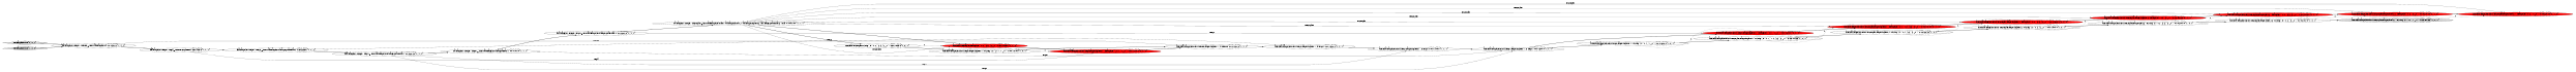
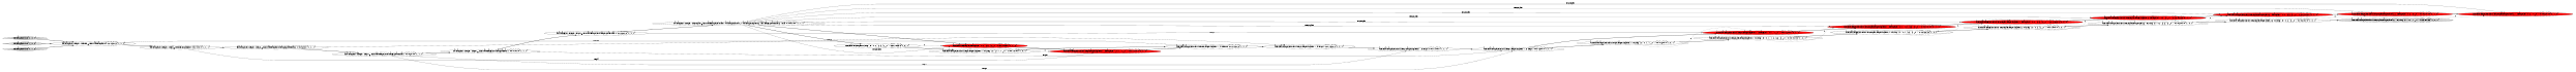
  digraph {
    rankdir=LR
    node [fillcolor=white shape=ellipse style=filled]
    edge [style=bold]
    n1 [label="final RangeSet<Integer> setGt0 = ImmutableRangeSet.of(Range.greaterThan(0))@@@8@@@['1', '1', '1']"]
    n2 [fillcolor=red label="assertThat(RangeSets.minus(setGt0,Range.singleton(1)),isRangeSet(\"((0..1), (1..+∞)(\"))@@@16@@@['0', '1', '0']"]
    n3 [label="final RangeSet<Integer> setComplex = ImmutableRangeSet.builder().add(Range.closed(0,2)).add(Range.singleton(3)).add(Range.greaterThan(5)).build()@@@9@@@['1', '1', '1']"]
    n4 [fillcolor=red label="assertThat(RangeSets.minus(setComplex,Range.singleton(3)),isRangeSet(\"((0..2(, (5..+∞)(\"))@@@19@@@['0', '1', '0']"]
    n5 [fillcolor=red label="assertThat(RangeSets.minus(setComplex,Range.open(2,3)),isRangeSet(\"((0..2(, (3..3(, (5..+∞)(\"))@@@20@@@['0', '1', '0']"]
    n6 [label="assertThat(RangeSets.minus(setComplex,Range.closed(2,3)).toString(),is(\"((0‥2), (5‥+∞)(\"))@@@21@@@['1', '0', '1']"]
    n7 [fillcolor=lightgray label="assertThat(RangeSets.minus(setComplex,Range.closed(2,7)).toString(),is(\"((0‥2), (7‥+∞)(\"))@@@22@@@['1', '0', '1']"]
    n8 [fillcolor=red label="assertThat(RangeSets.minus(setComplex,Range.closed(2,3)),isRangeSet(\"((0..2), (5..+∞)(\"))@@@21@@@['0', '1', '0']"]
    n9 [label="final RangeSet<Integer> setGt2 = ImmutableRangeSet.of(Range.greaterThan(2))@@@5@@@['1', '1', '1']"]
    n10 [label="final RangeSet<Integer> setGt1 = ImmutableRangeSet.of(Range.greaterThan(1))@@@6@@@['1', '1', '1']"]
    n11 [label="assertThat(RangeSets.minus(setGt2,Range.singleton(1)),is(setGt2))@@@13@@@['1', '1', '1']"]
    n12 [label="assertThat(RangeSets.minus(setGe1,Range.singleton(1)),is(setGt1))@@@15@@@['1', '1', '1']"]
    n13 [label="final RangeSet<Integer> setGe1 = ImmutableRangeSet.of(Range.atLeast(1))@@@7@@@['1', '1', '1']"]
    n14 [label="assertThat(RangeSets.minus(setGt1,Range.singleton(1)),is(setGt1))@@@14@@@['1', '1', '1']"]
    n15 [label="assertThat(RangeSets.minus(setNone,Range.singleton(1)),is(setNone))@@@12@@@['1', '1', '1']"]
    n16 [label="assertThat(RangeSets.minus(setGt0,Range.singleton(1)).toString(),is(\"((0‥1), (1‥+∞)(\"))@@@16@@@['1', '0', '1']"]
    n17 [label="assertThat(RangeSets.minus(setComplex,Range.singleton(1)).toString(),is(\"((0‥1), (1‥2(, (3‥3(, (5‥+∞)(\"))@@@17@@@['1', '0', '1']"]
    n18 [label="assertThat(RangeSets.minus(setComplex,Range.singleton(2)).toString(),is(\"((0‥2), (3‥3(, (5‥+∞)(\"))@@@18@@@['1', '0', '1']"]
    n19 [fillcolor=red label="assertThat(RangeSets.minus(setComplex,Range.singleton(1)),isRangeSet(\"((0..1), (1..2(, (3..3(, (5..+∞)(\"))@@@17@@@['0', '1', '0']"]
    n20 [label="assertThat(setComplex.toString(),is(\"((0‥2(, (3‥3(, (5‥+∞)(\"))@@@10@@@['1', '0', '1']"]
    n21 [label="assertThat(RangeSets.minus(setAll,Range.singleton(1)).toString(),is(\"((-∞‥1), (1‥+∞)(\"))@@@11@@@['1', '0', '1']"]
    n22 [fillcolor=red label="assertThat(setComplex,isRangeSet(\"((0..2(, (3..3(, (5..+∞)(\"))@@@10@@@['0', '1', '0']"]
    n23 [fillcolor=red label="assertThat(RangeSets.minus(setAll,Range.singleton(1)),isRangeSet(\"((-∞..1), (1..+∞)(\"))@@@11@@@['0', '1', '0']"]
    n24 [fillcolor=red label="assertThat(RangeSets.minus(setComplex,Range.closed(2,7)),isRangeSet(\"((0..2), (7..+∞)(\"))@@@22@@@['0', '1', '0']"]
    n25 [label="final RangeSet<Integer> setAll = setNone.complement()@@@4@@@['1', '1', '1']"]
    n26 [label="assertThat(RangeSets.minus(setComplex,Range.open(2,3)).toString(),is(\"((0‥2(, (3‥3(, (5‥+∞)(\"))@@@20@@@['1', '0', '1']"]
    n27 [fillcolor=red label="assertThat(RangeSets.minus(setComplex,Range.singleton(2)),isRangeSet(\"((0..2), (3..3(, (5..+∞)(\"))@@@18@@@['0', '1', '0']"]
    n28 [fillcolor=lightgray label="testRangeSetMinus['0', '0', '1']" shape=diamond]
    n29 [label="final RangeSet<Integer> setNone = ImmutableRangeSet.of()@@@3@@@['1', '1', '1']"]
    n30 [label="assertThat(RangeSets.minus(setComplex,Range.singleton(3)).toString(),is(\"((0‥2(, (5‥+∞)(\"))@@@19@@@['1', '0', '1']"]
    n31 [fillcolor=lightgray label="testRangeSetMinus['1', '0', '0']" shape=diamond]
+   n32 [fillcolor=lightgray label="testRangeSetMinus['0', '1', '0']" shape=diamond]
    n1 -> n2 [label=setGt0 style=solid]
    n1 -> n3
    n2 -> n19
    n3 -> n4 [label=setComplex style=solid]
    n3 -> n5 [label=setComplex style=solid]
    n3 -> n8 [label=setComplex style=solid]
    n3 -> n19 [label=setComplex style=solid]
    n3 -> n20
    n3 -> n22
    n3 -> n22 [label=setComplex style=solid]
    n3 -> n24 [label=setComplex style=solid]
    n3 -> n27 [label=setComplex style=solid]
    n4 -> n5
    n5 -> n8
    n6 -> n7
    n6 -> n8 [label=0 style=dashed]
    n7 -> n24 [label=0 style=dashed]
    n8 -> n24
    n9 -> n10
    n9 -> n11 [label=setGt2 style=solid]
    n10 -> n12 [label=setGt1 style=solid]
    n10 -> n13
    n10 -> n14 [label=setGt1 style=solid]
    n11 -> n14
    n12 -> n2
    n12 -> n16
    n13 -> n1
    n13 -> n12 [label=setGe1 style=solid]
    n14 -> n12
    n15 -> n11
    n16 -> n2 [label=0 style=dashed]
    n16 -> n17
    n17 -> n18
    n17 -> n19 [label=0 style=dashed]
    n18 -> n27 [label=0 style=dashed]
    n18 -> n30
    n19 -> n27
    n20 -> n21
    n20 -> n22 [label=0 style=dashed]
    n21 -> n15
    n21 -> n23 [label=0 style=dashed]
    n22 -> n23
    n23 -> n15
    n25 -> n9
    n25 -> n23 [label=setAll style=solid]
    n26 -> n5 [label=0 style=dashed]
    n26 -> n6
    n27 -> n4
    n28 -> n29
    n29 -> n15 [label=setNone style=solid]
    n29 -> n25
    n30 -> n4 [label=0 style=dashed]
    n30 -> n26
    n31 -> n29
+   n32 -> n29
  }
